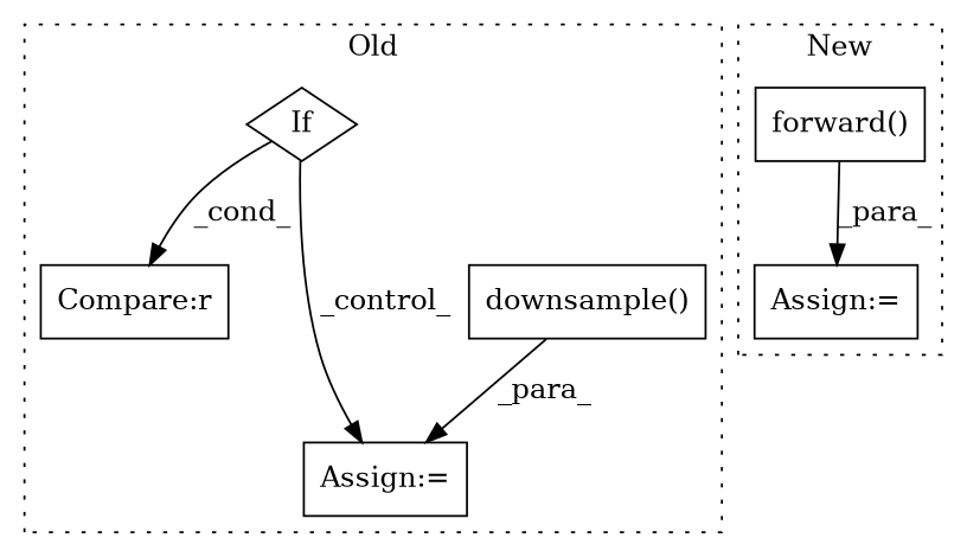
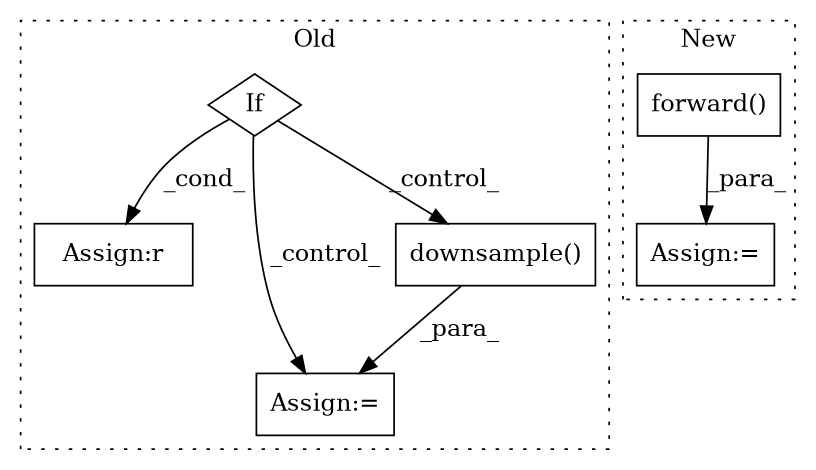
  digraph {
    node [a=68 l=3 shape=box]
    n1 [a=96 l="3,14" label=If s="1192,1222" shape=diamond]
-   n2 [a=40 l=27 label="Compare:r" s=1195]
+   n2 [a=40 l=27 label="Assign:r" s=1195]
    n3 [label="Assign:=" s=1244]
    n4 [a=75 l="16,1" label="downsample()" s="1247,1264"]
    n5 [a=75 l="18,1" label="forward()" s="5862,5881"]
    n6 [label="Assign:=" s=6049]
    subgraph cluster_1 {
      label=Old
      style=dotted
      n1
      n2
      n3
      n4
    }
    subgraph cluster_2 {
      label=New
      style=dotted
      n5
      n6
    }
    n1 -> n2 [label=_cond_]
    n1 -> n3 [label=_control_]
+   n1 -> n4 [label=_control_]
    n4 -> n3 [label=_para_]
    n5 -> n6 [label=_para_]
  }
